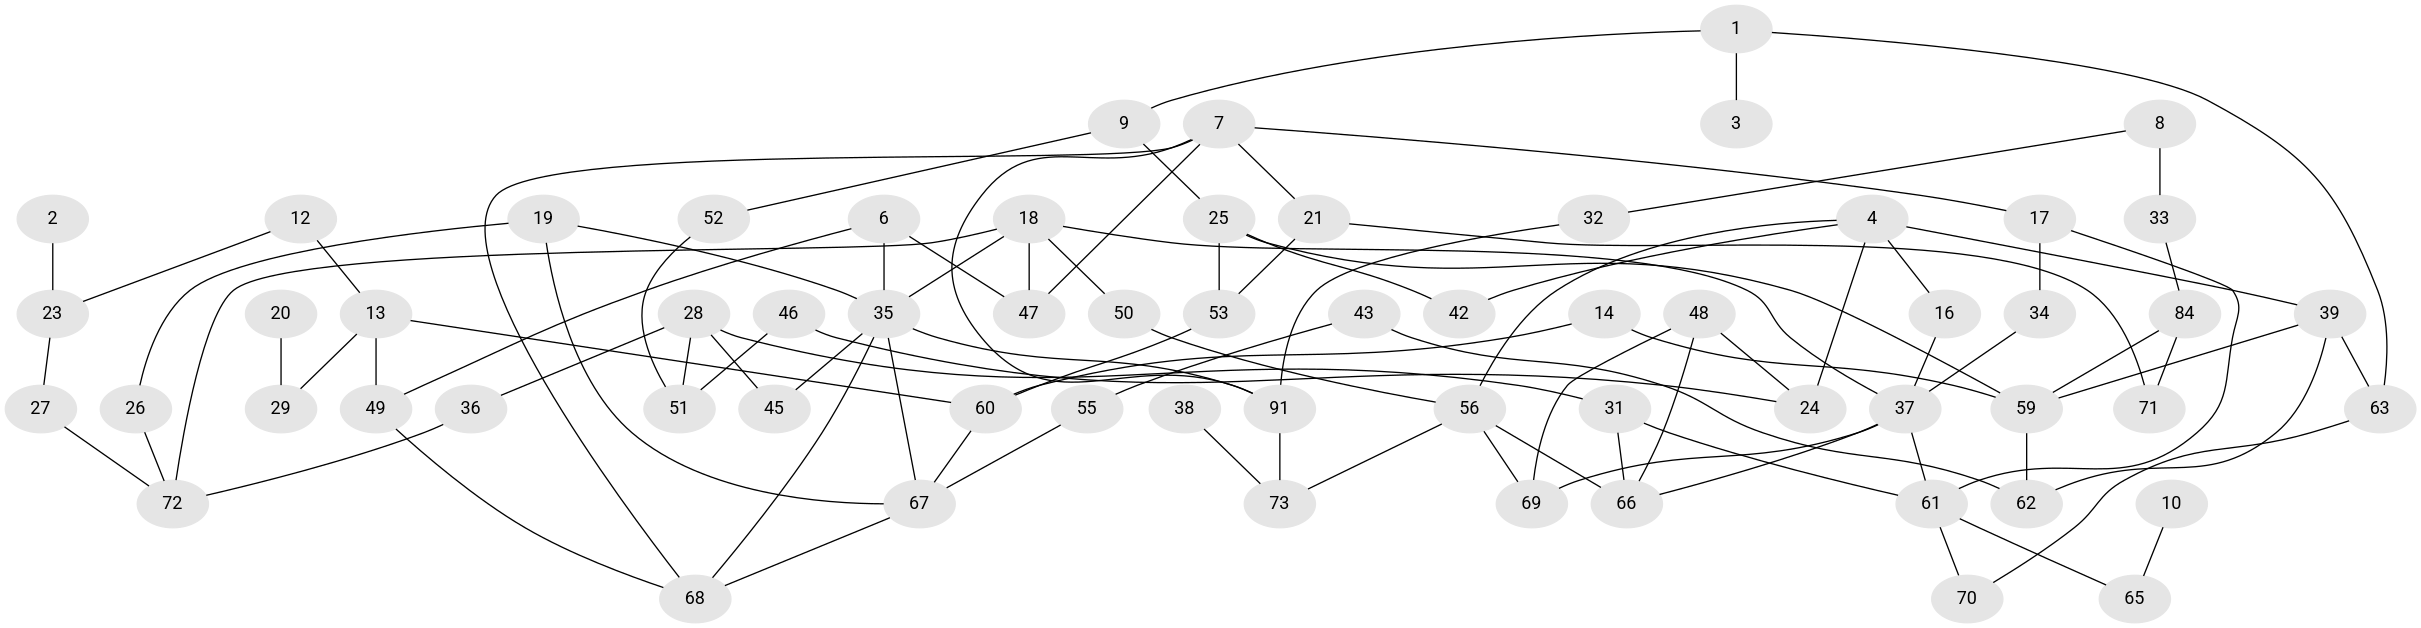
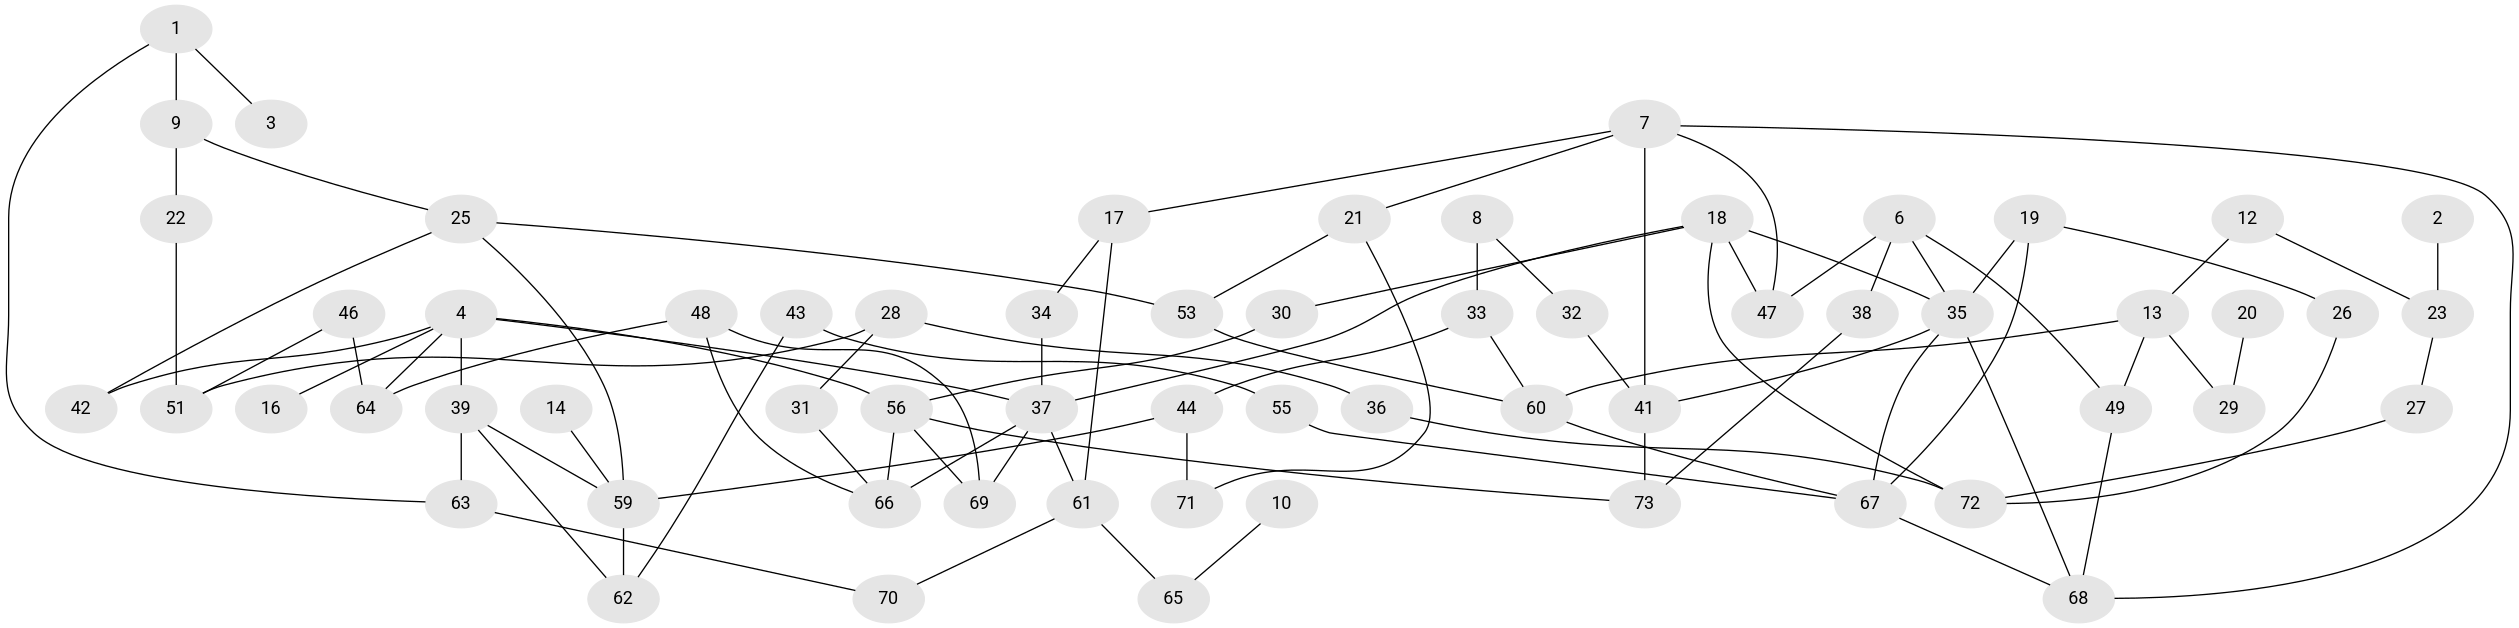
  graph {
    fontname=Roboto
    node [color=gray90 fontname=Roboto style=filled]
    edge [fontname=Roboto weight=1.0]
    1
    3
    9
    63
-   22 [label=52]
+   22
    25
    70
    2
    23
    27
    4
    16
    37
    39
    42
    56
-   64 [label=24]
+   64
    61
    66
    69
    59
    62
    73
    6
    35
    38
    47
    49
-   41 [label=91]
+   41
    68
    67
-   45
    7
    17
    21
    34
    n37 [label=53]
    71
    8
    32
    33
-   44 [label=84]
+   44
    51
    10
    65
    12
    13
    29
    60
    14
    18
-   30 [label=50]
+   30
    72
    19
    26
    20
    28
    31
    36
    43
    55
    46
    48
    1 -- 3
    1 -- 9
    1 -- 63
    9 -- 22
    9 -- 25
    63 -- 70
    22 -- 51
    25 -- 42
    25 -- 59
    25 -- n37
    2 -- 23
    23 -- 27
    27 -- 72
    4 -- 16
-   16 -- 37
+   4 -- 37
    4 -- 39
    4 -- 42
    4 -- 56
    4 -- 64
    37 -- 61
    37 -- 66
    37 -- 69 [weight=2.0]
    39 -- 63
    39 -- 59
    39 -- 62
    56 -- 66 [weight=2.0]
    56 -- 69 [weight=2.0]
    56 -- 73
    61 -- 70
    61 -- 65
    59 -- 62
    6 -- 35
+   6 -- 38
    6 -- 47
    6 -- 49
    35 -- 41
    35 -- 68
    35 -- 67
-   35 -- 45
    38 -- 73
    49 -- 68
    41 -- 73
    67 -- 68
    7 -- 47
    7 -- 41
    7 -- 68
    7 -- 17
    7 -- 21
    17 -- 61
    17 -- 34
    21 -- n37
    21 -- 71
    34 -- 37
    n37 -- 60
    8 -- 32
    8 -- 33 [weight=2.0]
    32 -- 41
    33 -- 44
    44 -- 59
    44 -- 71
    10 -- 65
    12 -- 23
    12 -- 13
    13 -- 49
    13 -- 29
    13 -- 60
    60 -- 67
    14 -- 59
-   14 -- 60
+   33 -- 60
    18 -- 37
    18 -- 35
    18 -- 47
    18 -- 30
    18 -- 72
    30 -- 56
    19 -- 35
    19 -- 67
    19 -- 26
    26 -- 72
    20 -- 29
-   28 -- 45
    28 -- 51
    28 -- 31
    28 -- 36
-   31 -- 61
    31 -- 66
    36 -- 72
    43 -- 62
    43 -- 55
    55 -- 67
    46 -- 64
    46 -- 51
    48 -- 64
    48 -- 66
    48 -- 69
  }
